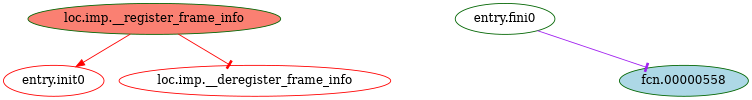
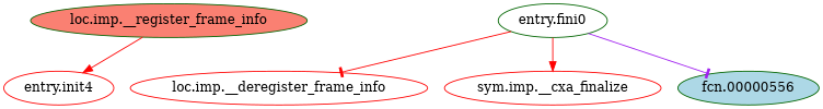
  digraph {
    fontname="DejaVu Serif"
    node [color=red fillcolor=white fontname="DejaVu Serif" style=filled]
    edge [arrowhead=normal color=red fontname="DejaVu Serif"]
-   n1 [label="entry.init0"]
+   n1 [label="entry.init4"]
    n2 [color=darkgreen fillcolor=salmon label="loc.imp.__register_frame_info"]
    n3 [color=darkgreen label="entry.fini0"]
-   n5 [color=darkgreen fillcolor=lightblue label="fcn.00000558"]
+   n4 [label="sym.imp.__cxa_finalize"]
+   n5 [color=darkgreen fillcolor=lightblue label="fcn.00000556"]
    n6 [label="loc.imp.__deregister_frame_info"]
    n2 -> n1
+   n3 -> n4
    n3 -> n5 [arrowhead=tee color=purple]
-   n2 -> n6 [arrowhead=tee]
+   n3 -> n6 [arrowhead=tee]
  }
